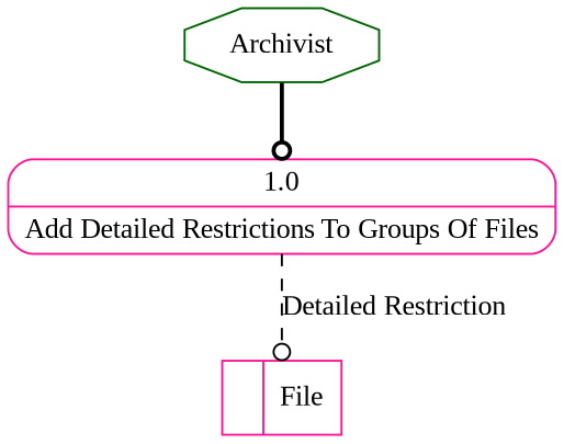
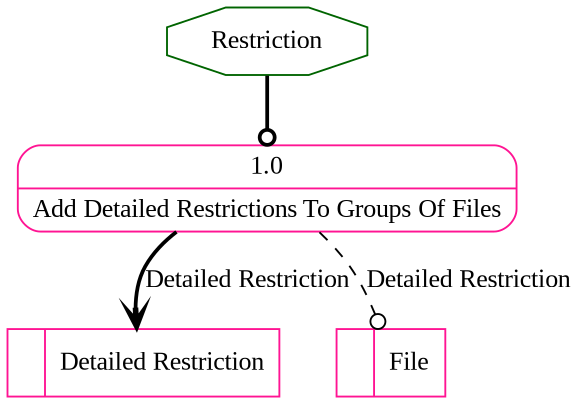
  digraph {
    fontname="Liberation Serif"
    node [color=deeppink fontname="Liberation Serif" shape=record]
    edge [arrowhead=odot fontname="Liberation Serif" style=bold]
+   n1 [label="<f0>  |<f1> Detailed Restriction "]
    n2 [label="<f0>  |<f1> File "]
-   n3 [color=darkgreen label=Archivist shape=octagon]
+   n3 [color=darkgreen label=Restriction shape=octagon]
    n4 [label="{<f0> 1.0|<f1> Add Detailed Restrictions To Groups Of Files }" shape=Mrecord]
    n3 -> n4
+   n4 -> n1 [arrowhead=vee label="Detailed Restriction"]
    n4 -> n2 [label="Detailed Restriction" style=dashed]
  }
